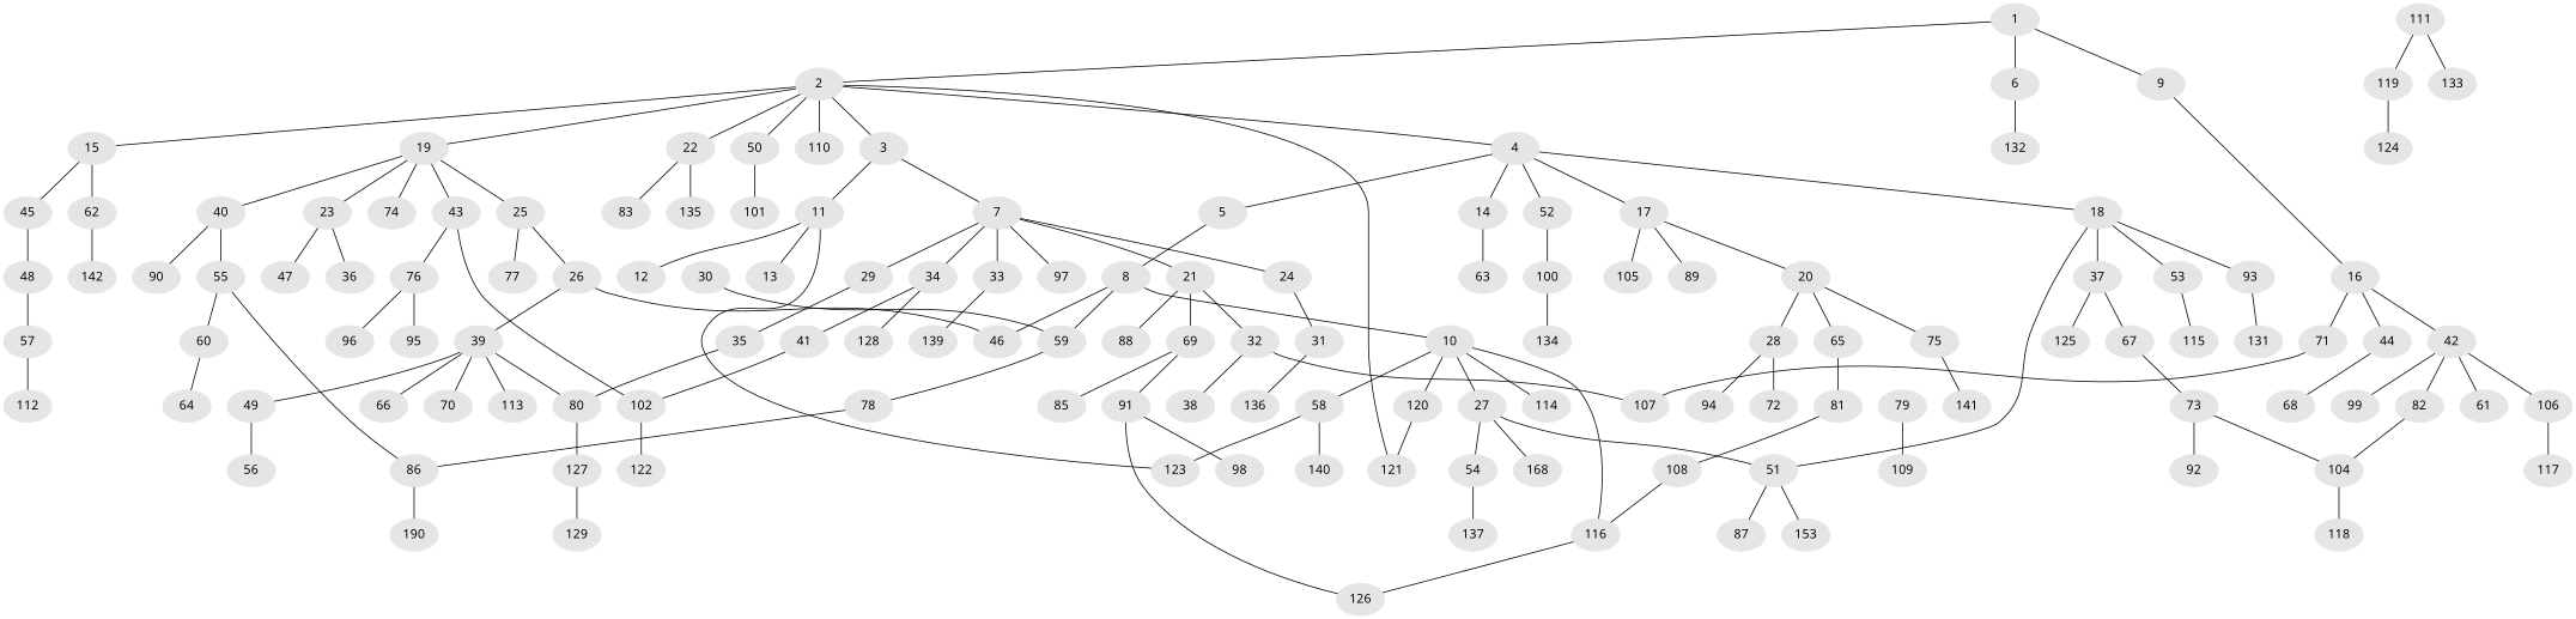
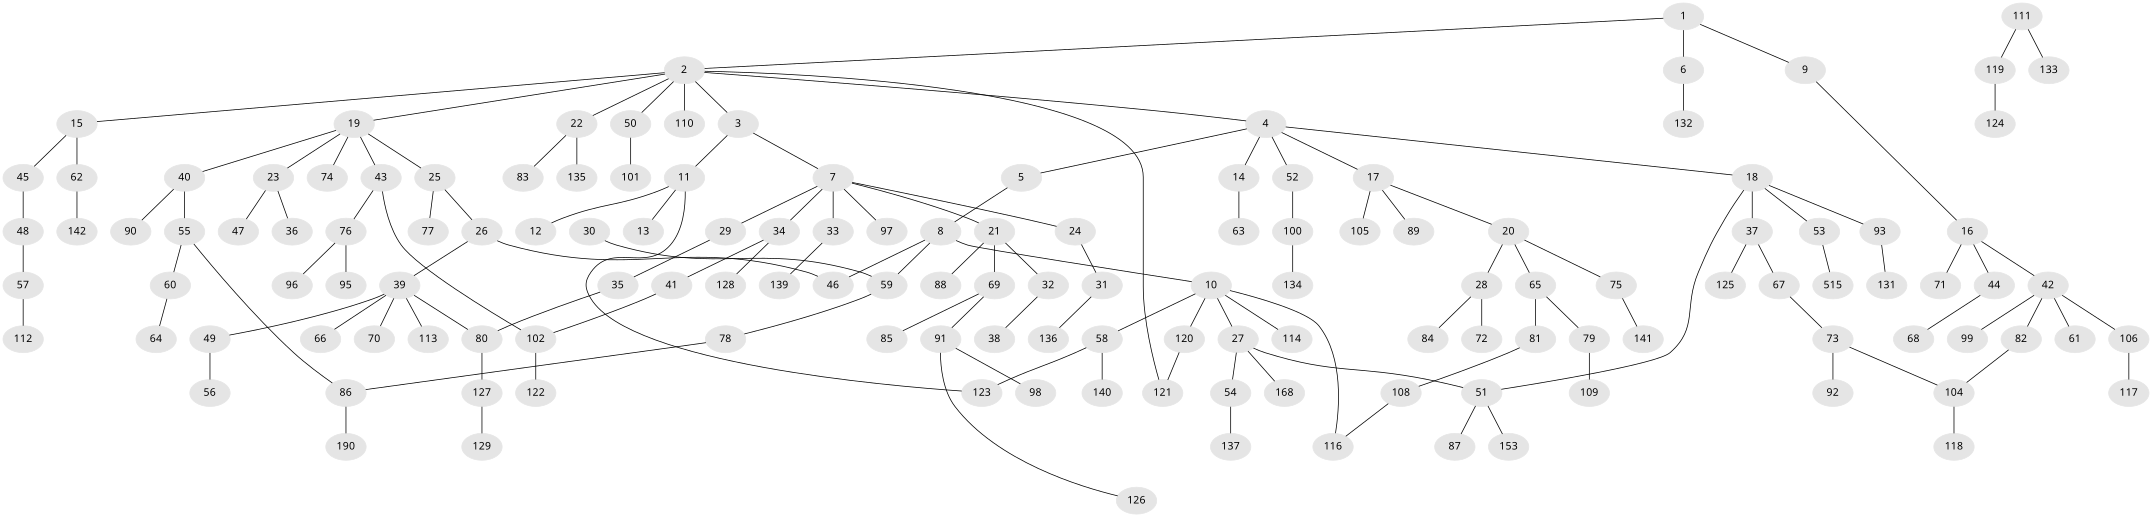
  graph {
    fontname="Noto Sans"
    node [color=gray90 fontname="Noto Sans" style=filled]
    edge [fontname="Noto Sans"]
    1
    2
    6
    9
    3
    4
    15
    19
    22
    50
    110
    121
    132
    16
    7
    11
    5
    14
    17
    18
    52
    45
    62
    23
    25
    40
    43
    74
    83
    135
    101
    21
    24
    29
    33
    34
    97
    12
    13
    123
    8
    63
    20
    89
    105
    37
    51
    53
    93
    100
    10
    46
    59
    32
    69
    88
    31
    35
    139
    41
    128
    27
    58
    114
    116
    120
    78
    42
    44
    71
    54
    n72 [label=168]
    30
    140
    126
    48
    142
    61
    82
    99
    106
    68
-   107
    28
    65
    75
    67
    125
    87
    n90 [label=153]
-   115
+   115 [label=515]
    131
    36
    47
    26
    77
    55
    90
    102
    76
    72
-   84 [label=94]
+   84
    79
    81
    141
    38
    85
    91
    136
    39
    80
    49
    66
    70
    113
    137
    127
    73
    56
    60
    86
    122
    104
    117
    95
    96
    57
    112
    134
    64
    n131 [label=190]
    109
    108
    92
    98
    118
    129
    111
    119
    133
    124
    1 -- 2
    1 -- 6
    1 -- 9
    2 -- 3
    2 -- 4
    2 -- 15
    2 -- 19
    2 -- 22
    2 -- 50
    2 -- 110
    2 -- 121
    6 -- 132
    9 -- 16
    3 -- 7
    3 -- 11
    4 -- 5
    4 -- 14
    4 -- 17
    4 -- 18
    4 -- 52
    15 -- 45
    15 -- 62
    19 -- 23
    19 -- 25
    19 -- 40
    19 -- 43
    19 -- 74
    22 -- 83
    22 -- 135
    50 -- 101
    16 -- 42
    16 -- 44
    16 -- 71
    7 -- 21
    7 -- 24
    7 -- 29
    7 -- 33
    7 -- 34
    7 -- 97
    11 -- 12
    11 -- 13
    11 -- 123
    5 -- 8
    14 -- 63
    17 -- 20
    17 -- 89
    17 -- 105
    18 -- 37
    18 -- 51
    18 -- 53
    18 -- 93
    52 -- 100
    45 -- 48
    62 -- 142
    23 -- 36
    23 -- 47
    25 -- 26
    25 -- 77
    40 -- 55
    40 -- 90
    43 -- 102
    43 -- 76
    21 -- 32
    21 -- 69
    21 -- 88
    24 -- 31
    29 -- 35
    33 -- 139
    34 -- 41
    34 -- 128
    8 -- 10
    8 -- 46
    8 -- 59
    20 -- 28
    20 -- 65
    20 -- 75
    37 -- 67
    37 -- 125
    51 -- 87
    51 -- n90
    53 -- 115
    93 -- 131
    100 -- 134
    10 -- 27
    10 -- 58
    10 -- 114
    10 -- 116
    10 -- 120
    59 -- 78
-   32 -- 107
    32 -- 38
    69 -- 85
    69 -- 91
    31 -- 136
    35 -- 80
    41 -- 102
    27 -- 51
    27 -- 54
    27 -- n72
    58 -- 123
    58 -- 140
-   116 -- 126
    120 -- 121
    78 -- 86
    42 -- 61
    42 -- 82
    42 -- 99
    42 -- 106
    44 -- 68
-   71 -- 107
    54 -- 137
    30 -- 59
    48 -- 57
    82 -- 104
    106 -- 117
    28 -- 72
    28 -- 84
+   65 -- 79
    65 -- 81
    75 -- 141
    67 -- 73
    26 -- 46
    26 -- 39
    55 -- 60
    55 -- 86
    102 -- 122
    76 -- 95
    76 -- 96
    79 -- 109
    81 -- 108
    91 -- 126
    91 -- 98
    39 -- 80
    39 -- 49
    39 -- 66
    39 -- 70
    39 -- 113
    80 -- 127
    49 -- 56
    127 -- 129
    73 -- 104
    73 -- 92
    60 -- 64
    86 -- n131
    104 -- 118
    57 -- 112
    108 -- 116
    111 -- 119
    111 -- 133
    119 -- 124
  }
